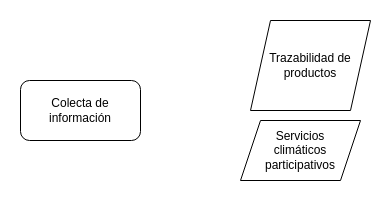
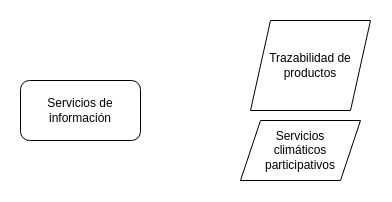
  <mxCell id="0" />
  <mxCell id="1" parent="0" />
- <mxCell id="2" value="Colecta de información" style="rounded=1;whiteSpace=wrap;html=1;" vertex="1" parent="1"><mxGeometry x="20" y="80" width="120" height="60" as="geometry" /></mxCell>
+ <mxCell id="2" value="Servicios de información" style="rounded=1;whiteSpace=wrap;html=1;" vertex="1" parent="1"><mxGeometry x="20" y="80" width="120" height="60" as="geometry" /></mxCell>
  <mxCell id="3" value="Trazabilidad de productos" style="shape=parallelogram;perimeter=parallelogramPerimeter;whiteSpace=wrap;html=1;fixedSize=1;" vertex="1" parent="1"><mxGeometry x="250" y="20" width="120" height="90" as="geometry" /></mxCell>
  <mxCell id="4" value="&lt;div&gt;Servicios &lt;br&gt;&lt;/div&gt;&lt;div&gt;climáticos participativos&lt;/div&gt;" style="shape=parallelogram;perimeter=parallelogramPerimeter;whiteSpace=wrap;html=1;fixedSize=1;" vertex="1" parent="1"><mxGeometry x="240" y="120" width="120" height="60" as="geometry" /></mxCell>
